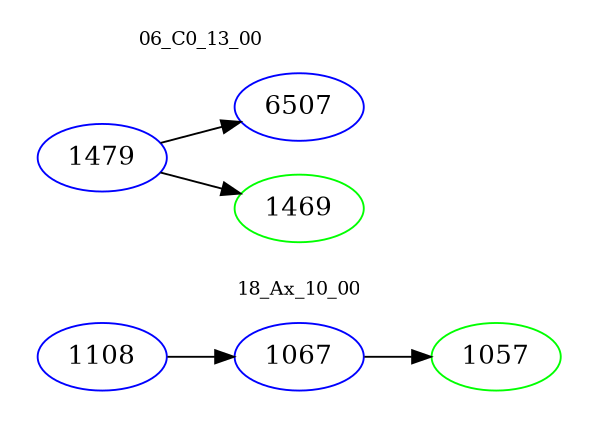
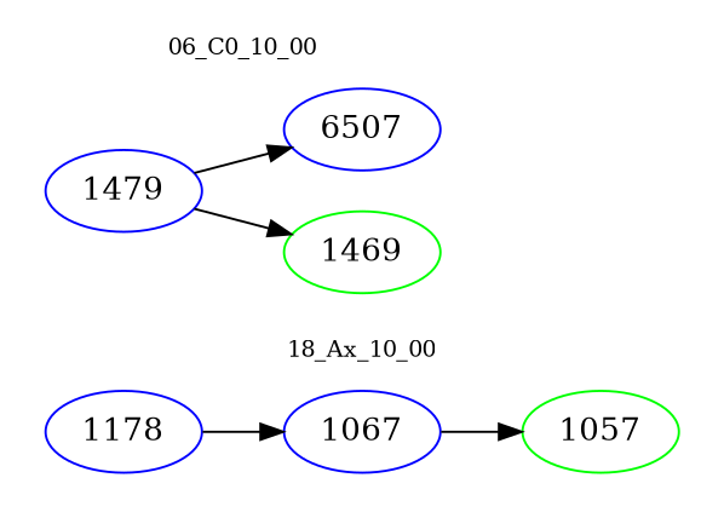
  digraph {
    rankdir=LR
    node [color=blue]
    edge [color=black]
    n1 [label=1067]
    n2 [color=green label=1057]
-   n3 [label=1108]
+   n3 [label=1178]
    n4 [label=1479]
    n5 [color=green label=1469]
    n6 [label=6507]
    subgraph cluster_1 {
      color=white
      fontsize=10
      label="18_Ax_10_00"
      n1
      n2
      n3
    }
    subgraph cluster_2 {
      color=white
      fontsize=10
-     label="06_C0_13_00"
+     label="06_C0_10_00"
      n4
      n5
      n6
    }
    n1 -> n2
    n3 -> n1
    n4 -> n5
    n4 -> n6
  }
